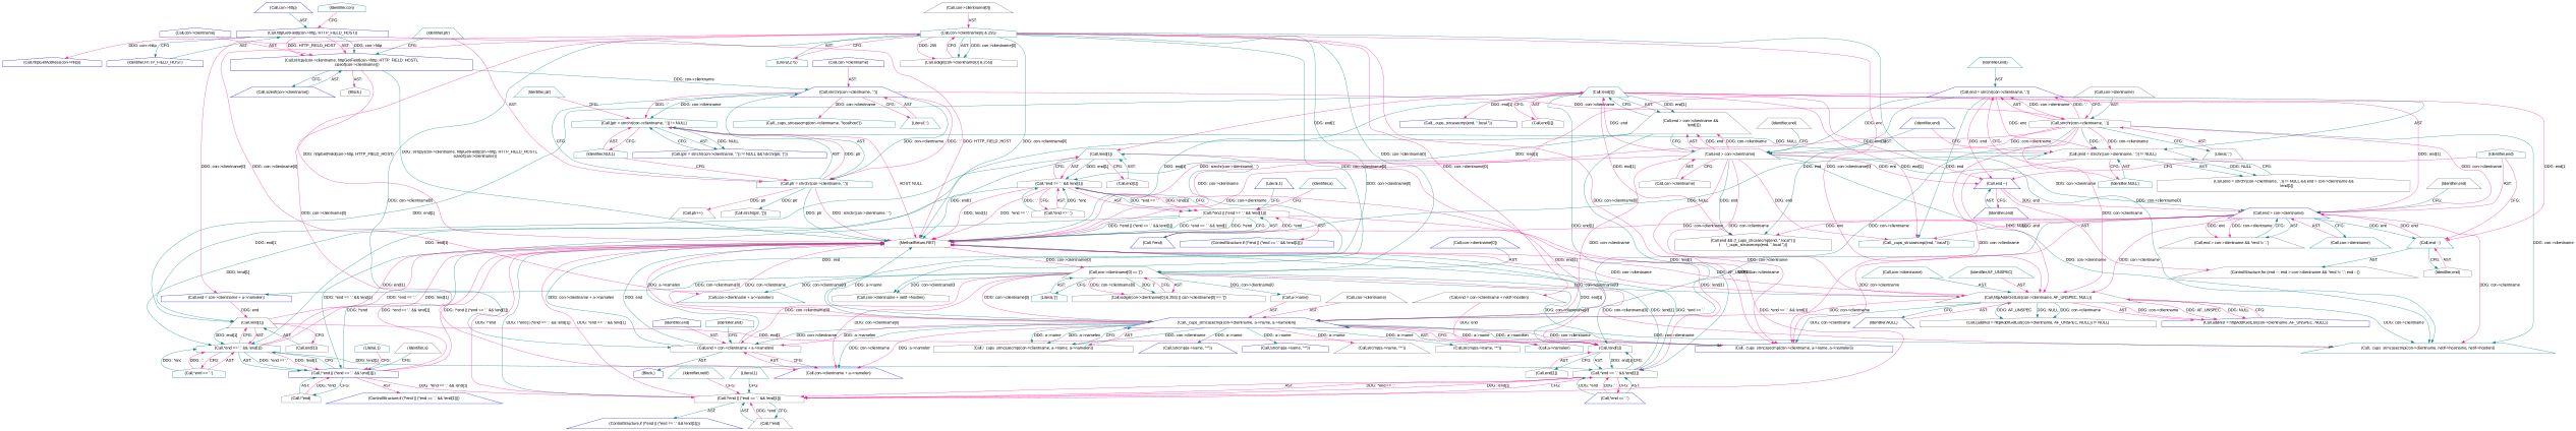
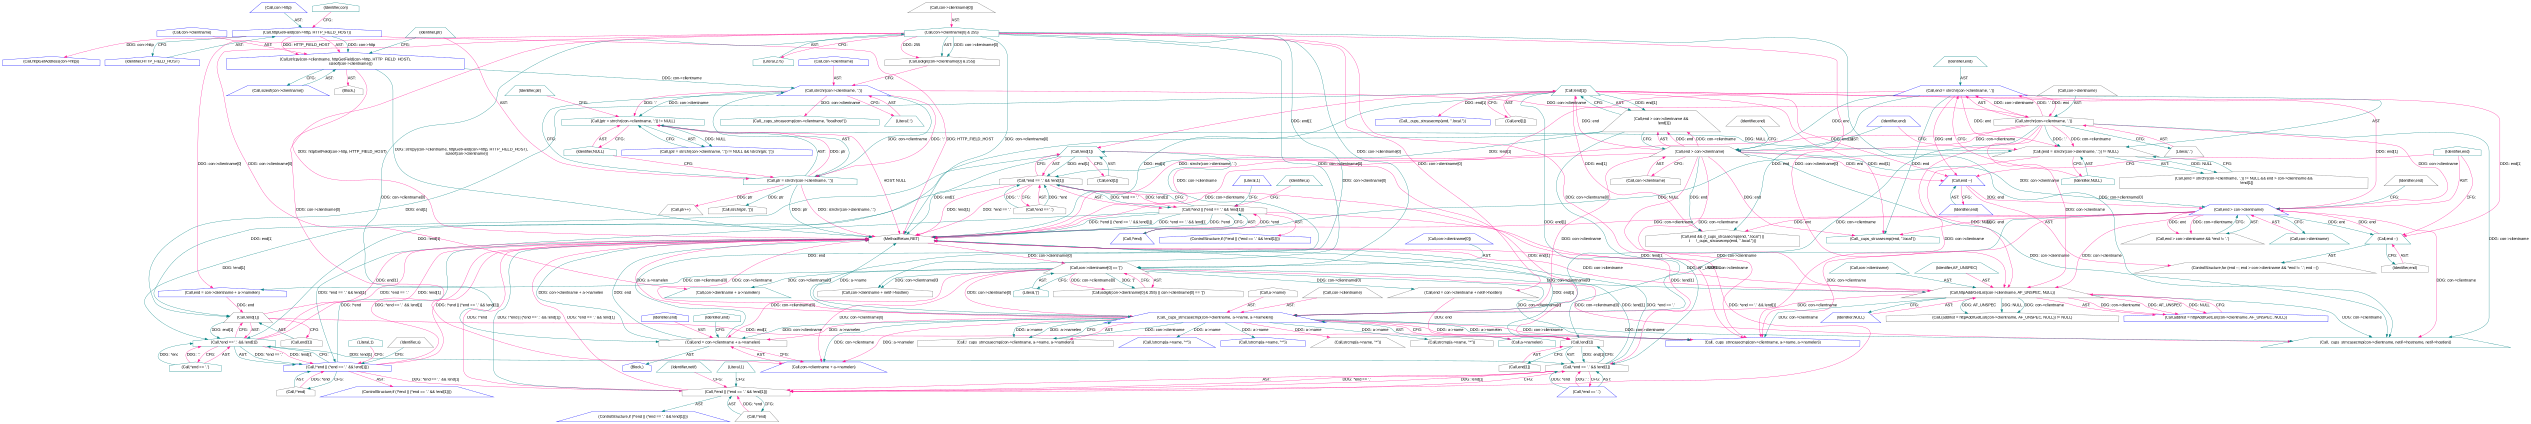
  digraph {
    fontname="Liberation Sans"
    node [color=gray40 fontname="Liberation Sans" shape=house]
    edge [color=deeppink fontname="Liberation Sans"]
    n1 [color=teal label="(Call,!end[1])" shape=trapezium]
    n2 [label="(Call,*end == '.' && !end[1])"]
    n3 [label="(Call,!end[1])" shape=trapezium]
    n4 [label="(Call,!end[1])"]
    n5 [label="(Call,end[1])"]
    n6 [label="(MethodReturn,RET)"]
    n7 [label="(Call,!*end || (*end == '.' && !end[1]))"]
    n8 [color=teal label="(Call,*end == '.' && !end[1])"]
    n9 [label="(Call,*end == '.' && !end[1])"]
    n10 [label="(Call,*end == '.')"]
    n11 [label="(Call,end[1])"]
    n12 [label="(Call,end[1])"]
    n13 [label="(Call,con->clientname[0] == '[')" shape=trapezium]
    n14 [color=teal label="(Call,!end[1])" shape=trapezium]
    n15 [color=blue label="(Call,end > con->clientname)" shape=trapezium]
    n16 [color=blue label="(Call,end --)" shape=trapezium]
    n17 [color=teal label="(Call,end --)" shape=trapezium]
    n18 [color=teal label="(Call,_cups_strcasecmp(end, \".local\"))"]
    n19 [label="(Call,end > con->clientname &&\n      !end[1])" shape=trapezium]
    n20 [label="(Call,end && (!_cups_strcasecmp(end, \".local\") ||\n\t      !_cups_strcasecmp(end, \".local.\")))"]
    n21 [color=blue label="(Call,_cups_strcasecmp(end, \".local.\"))"]
    n22 [label="(Call,end[1])"]
    n23 [color=blue label="(Call,_cups_strncasecmp(con->clientname, a->name, a->namelen))" shape=trapezium]
    n24 [label="(Call,httpAddrGetList(con->clientname, AF_UNSPEC, NULL))" shape=trapezium]
    n25 [color=blue label="(Call,_cups_strncasecmp(con->clientname, a->name, a->namelen))"]
    n26 [color=teal label="(Call,_cups_strncasecmp(con->clientname, netif->hostname, netif->hostlen))" shape=trapezium]
    n27 [label="(Call,end > con->clientname && *end != '.')" shape=trapezium]
    n28 [color=teal label="(Call,con->clientname)" shape=trapezium]
    n29 [label="(ControlStructure,for (end --; end > con->clientname && *end != '.'; end --))" shape=trapezium]
    n30 [color=blue label="(Identifier,end)" shape=trapezium]
    n31 [label="(Identifier,end)"]
    n32 [label="(Call,end > con->clientname)" shape=trapezium]
    n33 [label="(Call,con->clientname)"]
    n34 [label="(Call,end = con->clientname + a->namelen)"]
    n35 [color=blue label="(Call,con->clientname + a->namelen)" shape=trapezium]
    n36 [color=blue label="(Call,!strcmp(a->name, \"*\"))"]
    n37 [label="(Call,strcmp(a->name, \"*\"))" shape=trapezium]
    n38 [label="(Call,strcmp(a->name, \"*\"))"]
    n39 [color=teal label="(Call,a->namelen)"]
    n40 [label="(Call,!_cups_strncasecmp(con->clientname, a->name, a->namelen))"]
    n41 [color=blue label="(Call,!strcmp(a->name, \"*\"))" shape=trapezium]
    n42 [color=blue label="(Identifier,NULL)" shape=trapezium]
    n43 [label="(Call,(addrlist = httpAddrGetList(con->clientname, AF_UNSPEC, NULL)) != NULL)"]
    n44 [color=blue label="(Call,addrlist = httpAddrGetList(con->clientname, AF_UNSPEC, NULL))"]
    n45 [color=blue label="(Call,end = strrchr(con->clientname, '.'))" shape=trapezium]
    n46 [label="(Call,strrchr(con->clientname, '.'))"]
    n47 [label="(Call,(end = strrchr(con->clientname, '.')) != NULL)" shape=trapezium]
    n48 [label="(Literal,'.')" shape=trapezium]
    n49 [color=teal label="(Identifier,NULL)"]
    n50 [label="(Call,(end = strrchr(con->clientname, '.')) != NULL && end > con->clientname &&\n      !end[1])"]
    n51 [color=blue label="(Call,strrchr(con->clientname, ':'))" shape=trapezium]
    n52 [color=teal label="(Call,(ptr = strrchr(con->clientname, ':')) != NULL)"]
    n53 [color=teal label="(Call,ptr = strrchr(con->clientname, ':'))"]
    n54 [color=teal label="(Call,_cups_strcasecmp(con->clientname, \"localhost\"))"]
    n55 [color=teal label="(Literal,':')" shape=trapezium]
    n56 [color=blue label="(Call,(ptr = strrchr(con->clientname, ':')) != NULL && !strchr(ptr, ']'))"]
    n57 [color=teal label="(Identifier,NULL)"]
    n58 [label="(Call,strchr(ptr, ']'))"]
    n59 [label="(Call,ptr++)" shape=trapezium]
    n60 [color=blue label="(Call,strlcpy(con->clientname, httpGetField(con->http, HTTP_FIELD_HOST),\n          sizeof(con->clientname)))"]
    n61 [color=blue label="(Call,sizeof(con->clientname))" shape=trapezium]
    n62 [label="(Block,)"]
    n63 [color=blue label="(Call,httpGetField(con->http, HTTP_FIELD_HOST))"]
    n64 [color=blue label="(Call,httpGetAddress(con->http))"]
    n65 [color=blue label="(Identifier,HTTP_FIELD_HOST)"]
    n66 [color=blue label="(Block,)"]
    n67 [color=teal label="(Call,con->clientname[0] & 255)"]
    n68 [label="(Call,con->clientname + netif->hostlen)"]
    n69 [label="(Call,end = con->clientname + netif->hostlen)" shape=trapezium]
    n70 [color=teal label="(Literal,275)"]
    n71 [color=teal label="(Call,con->clientname + a->namelen)" shape=trapezium]
    n72 [label="(Call,isdigit(con->clientname[0] & 255))"]
    n73 [color=blue label="(Call,end = con->clientname + a->namelen)"]
    n74 [color=teal label="(Literal,'[')"]
    n75 [label="(Call,isdigit(con->clientname[0] & 255) || con->clientname[0] == '[')"]
    n76 [color=blue label="(Call,!*end || (*end == '.' && !end[1]))"]
    n77 [label="(Call,!*end || (*end == '.' && !end[1]))"]
    n78 [color=blue label="(Call,!*end)" shape=trapezium]
    n79 [color=blue label="(ControlStructure,if (!*end || (*end == '.' && !end[1])))"]
    n80 [color=teal label="(Call,*end == '.')"]
    n81 [color=blue label="(Call,*end == '.')" shape=trapezium]
    n82 [label="(Call,!*end)"]
    n83 [color=blue label="(ControlStructure,if (!*end || (*end == '.' && !end[1])))" shape=trapezium]
    n84 [color=blue label="(ControlStructure,if (!*end || (*end == '.' && !end[1])))" shape=trapezium]
    n85 [label="(Call,!*end)" shape=trapezium]
    n86 [label="(Call,con->clientname)" shape=trapezium]
    n87 [color=teal label="(Literal,1)"]
    n88 [color=blue label="(Call,con->clientname[0])" shape=trapezium]
    n89 [color=blue label="(Call,con->clientname)"]
    n90 [color=teal label="(Identifier,ptr)" shape=trapezium]
    n91 [label="(Identifier,a)" shape=trapezium]
    n92 [color=teal label="(Identifier,con)"]
    n93 [color=blue label="(Literal,1)" shape=trapezium]
    n94 [color=teal label="(Identifier,end)"]
    n95 [color=blue label="(Call,con->clientname)"]
    n96 [color=teal label="(Identifier,netif)" shape=trapezium]
    n97 [color=teal label="(Identifier,a)" shape=trapezium]
    n98 [label="(Call,a->name)"]
    n99 [color=teal label="(Identifier,ptr)" shape=trapezium]
    n100 [label="(Identifier,end)" shape=trapezium]
    n101 [color=blue label="(Identifier,end)"]
    n102 [color=teal label="(Identifier,end)" shape=trapezium]
    n103 [color=teal label="(Call,con->clientname)" shape=trapezium]
    n104 [label="(Identifier,end)" shape=trapezium]
    n105 [color=teal label="(Identifier,end)"]
    n106 [color=blue label="(Identifier,end)" shape=trapezium]
    n107 [label="(Call,con->clientname)" shape=trapezium]
    n108 [color=teal label="(Literal,1)" shape=trapezium]
    n109 [color=teal label="(Identifier,AF_UNSPEC)" shape=trapezium]
    n110 [label="(Call,con->clientname[0])" shape=trapezium]
    n111 [color=blue label="(Call,con->http)" shape=trapezium]
    n1 -> n2 [label="AST: "]
    n1 -> n2 [color=teal label="DDG: end[1]"]
    n1 -> n3 [color=teal label="DDG: end[1]"]
    n1 -> n4 [label="DDG: end[1]"]
    n1 -> n5 [label="CFG: "]
    n1 -> n6 [color=teal label="DDG: end[1]"]
    n2 -> n1 [label="CFG: "]
    n2 -> n6 [label="DDG: *end == '.'"]
    n2 -> n6 [label="DDG: !end[1]"]
    n2 -> n7 [label="AST: "]
    n2 -> n7 [color=teal label="DDG: *end == '.'"]
    n2 -> n7 [label="DDG: !end[1]"]
    n2 -> n8 [color=teal label="DDG: !end[1]"]
    n2 -> n9 [label="DDG: !end[1]"]
    n2 -> n10 [label="CFG: "]
    n3 -> n4 [label="DDG: end[1]"]
    n3 -> n6 [label="DDG: end[1]"]
    n3 -> n8 [label="AST: "]
    n3 -> n8 [color=teal label="DDG: end[1]"]
    n3 -> n11 [label="CFG: "]
    n4 -> n6 [color=teal label="DDG: end[1]"]
    n4 -> n9 [color=teal label="AST: "]
    n4 -> n9 [color=teal label="DDG: end[1]"]
    n4 -> n12 [color=teal label="CFG: "]
    n5 -> n1 [color=teal label="AST: "]
    n6 -> n13 [label="DDG: con->clientname[0]"]
    n7 -> n2 [color=teal label="CFG: "]
    n7 -> n6 [color=teal label="DDG: !*end || (*end == '.' && !end[1])"]
    n7 -> n6 [color=teal label="DDG: *end == '.' && !end[1]"]
    n7 -> n6 [color=teal label="DDG: !*end"]
    n7 -> n76 [color=teal label="DDG: *end == '.' && !end[1]"]
    n7 -> n77 [label="DDG: *end == '.' && !end[1]"]
    n7 -> n78 [color=teal label="CFG: "]
    n7 -> n79 [label="AST: "]
    n8 -> n3 [label="CFG: "]
    n8 -> n6 [label="DDG: *end == '.'"]
    n8 -> n6 [label="DDG: !end[1]"]
    n8 -> n9 [color=teal label="DDG: !end[1]"]
    n8 -> n76 [color=teal label="AST: "]
    n8 -> n76 [color=teal label="DDG: *end == '.'"]
    n8 -> n76 [label="DDG: !end[1]"]
    n8 -> n80 [label="CFG: "]
    n9 -> n4 [color=teal label="CFG: "]
    n9 -> n6 [color=teal label="DDG: !end[1]"]
    n9 -> n6 [color=teal label="DDG: *end == '.'"]
    n9 -> n77 [label="AST: "]
    n9 -> n77 [label="DDG: *end == '.'"]
    n9 -> n77 [label="DDG: !end[1]"]
    n9 -> n81 [label="CFG: "]
    n10 -> n2 [label="AST: "]
    n10 -> n2 [color=teal label="DDG: *end"]
    n10 -> n2 [color=teal label="DDG: '.'"]
    n11 -> n3 [color=teal label="AST: "]
    n12 -> n4 [label="AST: "]
    n13 -> n23 [label="DDG: con->clientname[0]"]
    n13 -> n24 [color=teal label="DDG: con->clientname[0]"]
    n13 -> n25 [color=teal label="DDG: con->clientname[0]"]
    n13 -> n26 [label="DDG: con->clientname[0]"]
    n13 -> n34 [label="DDG: con->clientname[0]"]
    n13 -> n35 [label="DDG: con->clientname[0]"]
    n13 -> n68 [color=teal label="DDG: con->clientname[0]"]
-   n13 -> n98 [color=teal label="DDG: con->clientname[0]"]
+   n13 -> n69 [color=teal label="DDG: con->clientname[0]"]
    n13 -> n71 [color=teal label="DDG: con->clientname[0]"]
    n13 -> n73 [color=teal label="DDG: con->clientname[0]"]
    n13 -> n74 [color=teal label="CFG: "]
    n13 -> n75 [label="AST: "]
    n13 -> n75 [label="DDG: con->clientname[0]"]
    n13 -> n75 [color=teal label="DDG: '['"]
    n14 -> n1 [label="DDG: end[1]"]
    n14 -> n3 [color=teal label="DDG: end[1]"]
    n14 -> n4 [color=teal label="DDG: end[1]"]
    n14 -> n6 [color=teal label="DDG: end[1]"]
    n14 -> n15 [label="DDG: end[1]"]
    n14 -> n16 [label="DDG: end[1]"]
    n14 -> n17 [label="DDG: end[1]"]
    n14 -> n18 [label="DDG: end[1]"]
    n14 -> n19 [color=teal label="AST: "]
    n14 -> n19 [color=teal label="DDG: end[1]"]
    n14 -> n20 [label="DDG: end[1]"]
    n14 -> n21 [label="DDG: end[1]"]
    n14 -> n22 [label="CFG: "]
    n15 -> n6 [label="DDG: con->clientname"]
    n15 -> n17 [color=teal label="DDG: end"]
    n15 -> n18 [label="DDG: end"]
    n15 -> n20 [label="DDG: end"]
    n15 -> n23 [color=teal label="DDG: con->clientname"]
    n15 -> n24 [label="DDG: con->clientname"]
    n15 -> n25 [label="DDG: con->clientname"]
    n15 -> n26 [label="DDG: con->clientname"]
    n15 -> n27 [color=teal label="AST: "]
    n15 -> n27 [label="DDG: end"]
    n15 -> n27 [label="DDG: con->clientname"]
    n15 -> n28 [color=teal label="CFG: "]
    n16 -> n15 [label="DDG: end"]
    n16 -> n29 [label="AST: "]
    n16 -> n30 [label="CFG: "]
    n17 -> n15 [label="DDG: end"]
    n17 -> n29 [color=teal label="AST: "]
    n17 -> n31 [color=teal label="CFG: "]
    n19 -> n2 [color=teal label="DDG: !end[1]"]
    n19 -> n8 [color=teal label="DDG: !end[1]"]
    n19 -> n9 [color=teal label="DDG: !end[1]"]
    n19 -> n14 [color=teal label="CFG: "]
    n19 -> n32 [color=teal label="CFG: "]
    n22 -> n14 [label="AST: "]
    n23 -> n6 [label="DDG: a->namelen"]
    n23 -> n6 [label="DDG: con->clientname"]
    n23 -> n6 [color=teal label="DDG: a->name"]
    n23 -> n25 [label="DDG: con->clientname"]
    n23 -> n25 [label="DDG: a->name"]
    n23 -> n25 [color=teal label="DDG: a->namelen"]
    n23 -> n26 [color=teal label="DDG: con->clientname"]
    n23 -> n34 [color=teal label="DDG: con->clientname"]
    n23 -> n34 [label="DDG: a->namelen"]
    n23 -> n35 [color=teal label="DDG: con->clientname"]
    n23 -> n35 [label="DDG: a->namelen"]
    n23 -> n36 [color=teal label="DDG: a->name"]
    n23 -> n37 [label="DDG: a->name"]
    n23 -> n38 [color=teal label="DDG: a->name"]
    n23 -> n39 [label="CFG: "]
    n23 -> n40 [label="AST: "]
    n23 -> n40 [color=teal label="DDG: con->clientname"]
    n23 -> n40 [color=teal label="DDG: a->name"]
    n23 -> n40 [color=teal label="DDG: a->namelen"]
    n23 -> n41 [color=teal label="DDG: a->name"]
    n24 -> n6 [label="DDG: con->clientname"]
    n24 -> n6 [label="DDG: AF_UNSPEC"]
    n24 -> n23 [label="DDG: con->clientname"]
    n24 -> n25 [color=teal label="DDG: con->clientname"]
    n24 -> n26 [color=teal label="DDG: con->clientname"]
    n24 -> n42 [color=teal label="CFG: "]
    n24 -> n43 [color=teal label="DDG: con->clientname"]
    n24 -> n43 [color=teal label="DDG: AF_UNSPEC"]
    n24 -> n43 [color=teal label="DDG: NULL"]
    n24 -> n44 [label="AST: "]
    n24 -> n44 [label="DDG: con->clientname"]
    n24 -> n44 [label="DDG: AF_UNSPEC"]
    n24 -> n44 [label="DDG: NULL"]
    n27 -> n15 [color=teal label="CFG: "]
    n28 -> n15 [label="AST: "]
    n30 -> n16 [color=teal label="AST: "]
    n31 -> n17 [label="AST: "]
    n32 -> n6 [label="DDG: con->clientname"]
    n32 -> n14 [label="DDG: end"]
    n32 -> n15 [color=teal label="DDG: con->clientname"]
    n32 -> n16 [label="DDG: end"]
    n32 -> n18 [label="DDG: end"]
    n32 -> n19 [label="AST: "]
    n32 -> n19 [label="DDG: end"]
    n32 -> n19 [label="DDG: con->clientname"]
    n32 -> n20 [color=teal label="DDG: end"]
    n32 -> n23 [label="DDG: con->clientname"]
    n32 -> n24 [label="DDG: con->clientname"]
    n32 -> n25 [label="DDG: con->clientname"]
    n32 -> n26 [color=teal label="DDG: con->clientname"]
    n32 -> n33 [label="CFG: "]
    n33 -> n32 [label="AST: "]
    n34 -> n1 [color=teal label="DDG: end"]
    n34 -> n6 [color=teal label="DDG: con->clientname + a->namelen"]
    n34 -> n6 [color=teal label="DDG: end"]
    n34 -> n35 [label="CFG: "]
    n34 -> n66 [color=teal label="AST: "]
    n35 -> n34 [label="AST: "]
    n39 -> n23 [color=teal label="AST: "]
    n40 -> n23 [color=teal label="CFG: "]
    n42 -> n24 [label="AST: "]
    n44 -> n24 [label="CFG: "]
    n45 -> n6 [label="DDG: strrchr(con->clientname, '.')"]
    n45 -> n16 [label="DDG: end"]
    n45 -> n18 [color=teal label="DDG: end"]
    n45 -> n20 [color=teal label="DDG: end"]
    n45 -> n32 [color=teal label="DDG: end"]
-   n45 -> n46 [label="CFG: "]
+   n45 -> n46 [label="DDG: end"]
    n45 -> n47 [color=teal label="AST: "]
    n45 -> n47 [label="DDG: end"]
    n46 -> n6 [label="DDG: con->clientname"]
    n46 -> n15 [label="DDG: con->clientname"]
    n46 -> n23 [color=teal label="DDG: con->clientname"]
    n46 -> n24 [label="DDG: con->clientname"]
    n46 -> n25 [label="DDG: con->clientname"]
    n46 -> n26 [color=teal label="DDG: con->clientname"]
    n46 -> n32 [label="DDG: con->clientname"]
    n46 -> n45 [label="AST: "]
    n46 -> n45 [label="DDG: con->clientname"]
    n46 -> n45 [label="DDG: '.'"]
    n46 -> n47 [label="DDG: con->clientname"]
    n46 -> n47 [color=teal label="DDG: '.'"]
    n46 -> n48 [color=teal label="CFG: "]
    n47 -> n6 [color=teal label="DDG: NULL"]
    n47 -> n24 [label="DDG: NULL"]
    n47 -> n49 [label="CFG: "]
    n47 -> n50 [color=teal label="AST: "]
    n47 -> n50 [color=teal label="DDG: NULL"]
    n48 -> n46 [label="AST: "]
    n49 -> n45 [label="CFG: "]
    n49 -> n47 [color=teal label="AST: "]
    n50 -> n47 [color=teal label="CFG: "]
    n51 -> n46 [label="DDG: con->clientname"]
    n51 -> n52 [color=teal label="DDG: con->clientname"]
    n51 -> n52 [label="DDG: ':'"]
    n51 -> n53 [color=teal label="AST: "]
    n51 -> n53 [color=teal label="DDG: con->clientname"]
    n51 -> n53 [label="DDG: ':'"]
    n51 -> n54 [label="DDG: con->clientname"]
    n51 -> n55 [label="CFG: "]
    n52 -> n6 [label="HOST: NULL"]
    n52 -> n47 [color=teal label="DDG: NULL"]
    n52 -> n56 [color=teal label="AST: "]
    n52 -> n56 [color=teal label="DDG: NULL"]
    n52 -> n57 [label="CFG: "]
    n53 -> n6 [color=teal label="DDG: ptr"]
    n53 -> n6 [label="DDG: strrchr(con->clientname, ':')"]
    n53 -> n51 [color=teal label="CFG: "]
    n53 -> n52 [color=teal label="AST: "]
    n53 -> n52 [label="DDG: ptr"]
    n53 -> n58 [color=teal label="DDG: ptr"]
    n53 -> n59 [label="DDG: ptr"]
    n55 -> n51 [label="AST: "]
    n56 -> n52 [color=teal label="CFG: "]
    n57 -> n52 [label="AST: "]
    n57 -> n53 [label="CFG: "]
    n60 -> n6 [label="DDG: httpGetField(con->http, HTTP_FIELD_HOST)"]
    n60 -> n6 [color=teal label="DDG: strlcpy(con->clientname, httpGetField(con->http, HTTP_FIELD_HOST),\n          sizeof(con->clientname))"]
    n60 -> n51 [color=teal label="DDG: con->clientname"]
    n60 -> n61 [color=teal label="CFG: "]
    n60 -> n62 [label="AST: "]
    n61 -> n60 [color=teal label="AST: "]
    n63 -> n6 [label="DDG: HTTP_FIELD_HOST"]
    n63 -> n60 [label="AST: "]
    n63 -> n60 [color=teal label="DDG: con->http"]
    n63 -> n60 [label="DDG: HTTP_FIELD_HOST"]
    n63 -> n64 [label="DDG: con->http"]
    n63 -> n65 [color=teal label="CFG: "]
    n65 -> n63 [color=teal label="AST: "]
    n67 -> n6 [color=teal label="DDG: con->clientname[0]"]
    n67 -> n13 [color=teal label="DDG: con->clientname[0]"]
    n67 -> n23 [color=teal label="DDG: con->clientname[0]"]
    n67 -> n24 [label="DDG: con->clientname[0]"]
    n67 -> n25 [label="DDG: con->clientname[0]"]
    n67 -> n26 [color=teal label="DDG: con->clientname[0]"]
    n67 -> n34 [color=teal label="DDG: con->clientname[0]"]
    n67 -> n35 [label="DDG: con->clientname[0]"]
    n67 -> n68 [color=teal label="DDG: con->clientname[0]"]
    n67 -> n69 [label="DDG: con->clientname[0]"]
    n67 -> n70 [label="CFG: "]
    n67 -> n71 [label="DDG: con->clientname[0]"]
    n67 -> n72 [color=teal label="AST: "]
    n67 -> n72 [color=teal label="DDG: con->clientname[0]"]
    n67 -> n72 [label="DDG: 255"]
    n67 -> n73 [label="DDG: con->clientname[0]"]
    n69 -> n4 [label="DDG: end"]
    n70 -> n67 [color=teal label="AST: "]
-   n72 -> n67 [label="CFG: "]
+   n72 -> n51 [label="CFG: "]
    n73 -> n3 [label="DDG: end"]
    n74 -> n13 [color=teal label="AST: "]
    n75 -> n13 [label="CFG: "]
    n76 -> n6 [color=teal label="DDG: !*end"]
    n76 -> n6 [label="DDG: *end == '.' && !end[1]"]
    n76 -> n6 [label="DDG: !*end || (*end == '.' && !end[1])"]
    n76 -> n8 [color=teal label="CFG: "]
    n76 -> n77 [label="DDG: *end == '.' && !end[1]"]
    n76 -> n82 [color=teal label="CFG: "]
    n76 -> n83 [label="AST: "]
    n77 -> n6 [label="DDG: !*end"]
    n77 -> n6 [color=teal label="DDG: !*end || (*end == '.' && !end[1])"]
    n77 -> n6 [label="DDG: *end == '.' && !end[1]"]
    n77 -> n9 [label="CFG: "]
    n77 -> n84 [color=teal label="AST: "]
    n77 -> n85 [color=teal label="CFG: "]
    n78 -> n7 [color=teal label="AST: "]
    n78 -> n7 [label="DDG: *end"]
    n80 -> n8 [label="AST: "]
    n80 -> n8 [color=teal label="DDG: *end"]
    n80 -> n8 [label="DDG: '.'"]
    n81 -> n9 [color=teal label="AST: "]
    n81 -> n9 [color=teal label="DDG: *end"]
    n81 -> n9 [label="DDG: '.'"]
    n82 -> n76 [color=teal label="AST: "]
    n82 -> n76 [label="DDG: *end"]
    n85 -> n77 [color=teal label="AST: "]
    n85 -> n77 [label="DDG: *end"]
    n86 -> n46 [color=teal label="AST: "]
    n87 -> n76 [label="CFG: "]
    n88 -> n13 [color=teal label="AST: "]
    n89 -> n51 [label="AST: "]
    n90 -> n52 [label="CFG: "]
    n91 -> n76 [color=teal label="CFG: "]
    n92 -> n63 [label="CFG: "]
    n93 -> n7 [color=teal label="CFG: "]
    n94 -> n15 [label="AST: "]
    n94 -> n16 [label="CFG: "]
    n94 -> n17 [label="CFG: "]
    n95 -> n60 [label="AST: "]
    n96 -> n77 [label="CFG: "]
    n97 -> n7 [label="CFG: "]
    n98 -> n23 [label="AST: "]
    n99 -> n53 [label="AST: "]
    n99 -> n60 [color=teal label="CFG: "]
    n100 -> n15 [color=teal label="CFG: "]
    n101 -> n34 [label="AST: "]
    n102 -> n45 [color=teal label="AST: "]
    n103 -> n24 [color=teal label="AST: "]
    n104 -> n32 [color=teal label="CFG: "]
    n105 -> n34 [color=teal label="CFG: "]
    n106 -> n32 [color=teal label="AST: "]
    n106 -> n47 [label="CFG: "]
    n107 -> n23 [label="AST: "]
    n108 -> n77 [color=teal label="CFG: "]
    n109 -> n24 [label="AST: "]
    n110 -> n67 [label="AST: "]
    n111 -> n63 [color=teal label="AST: "]
  }
